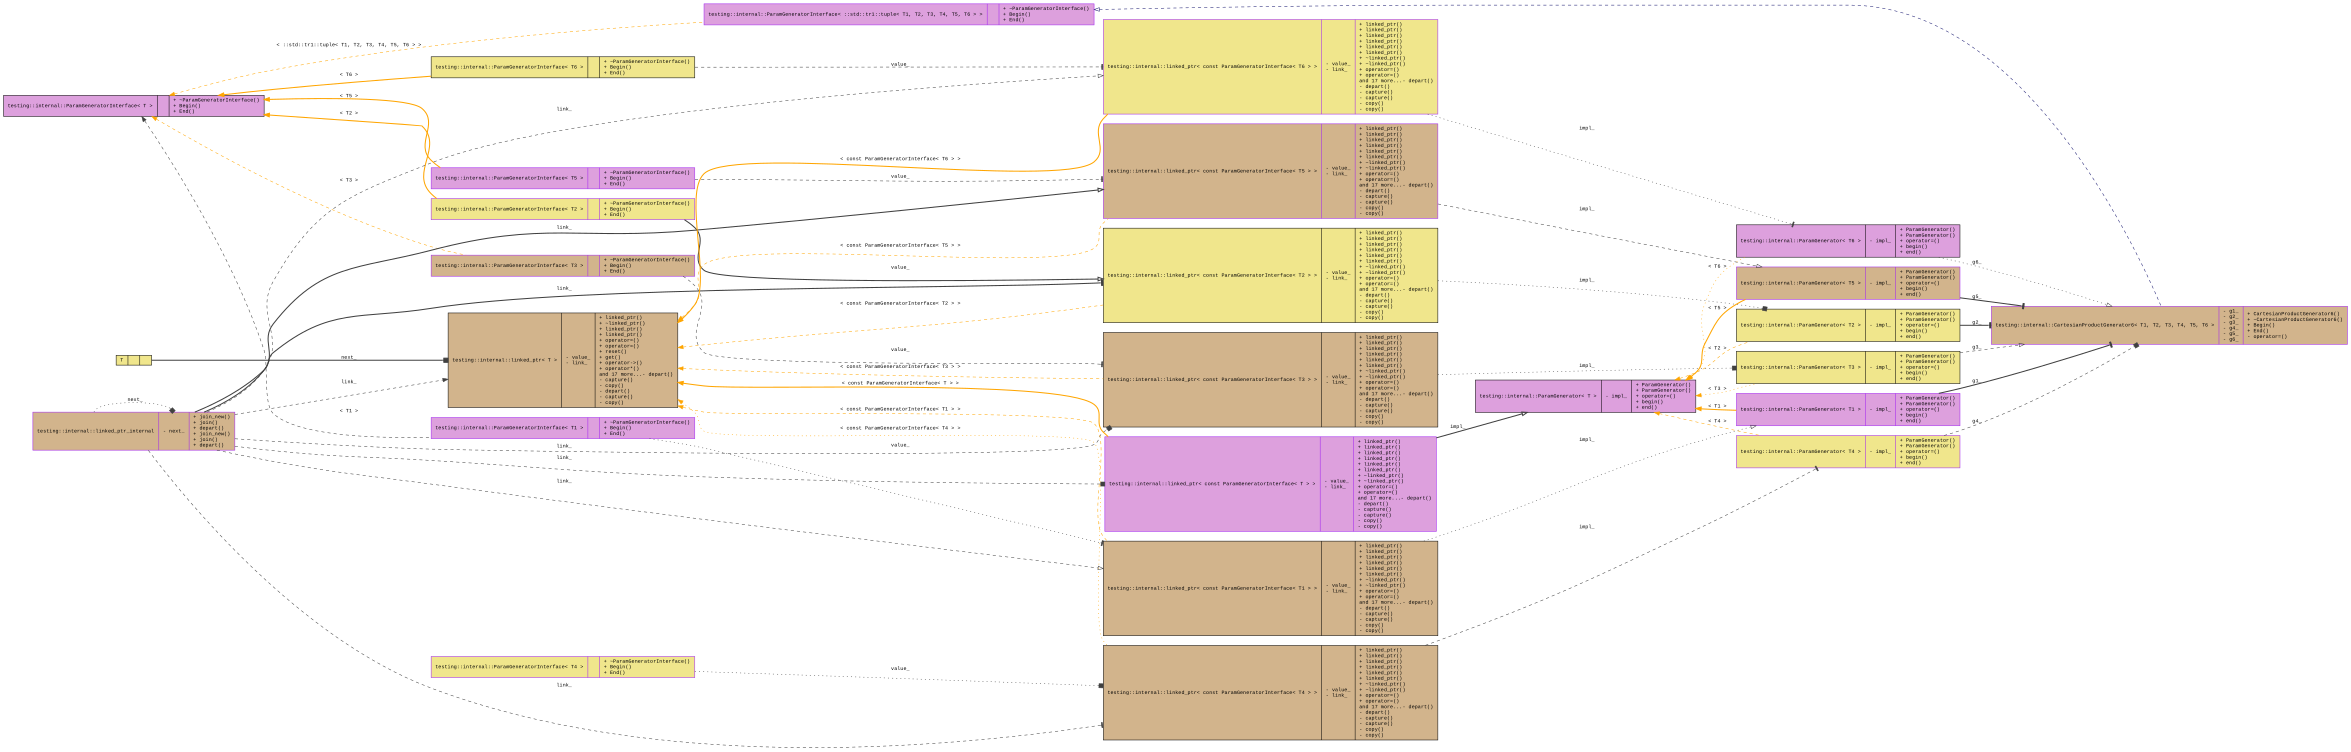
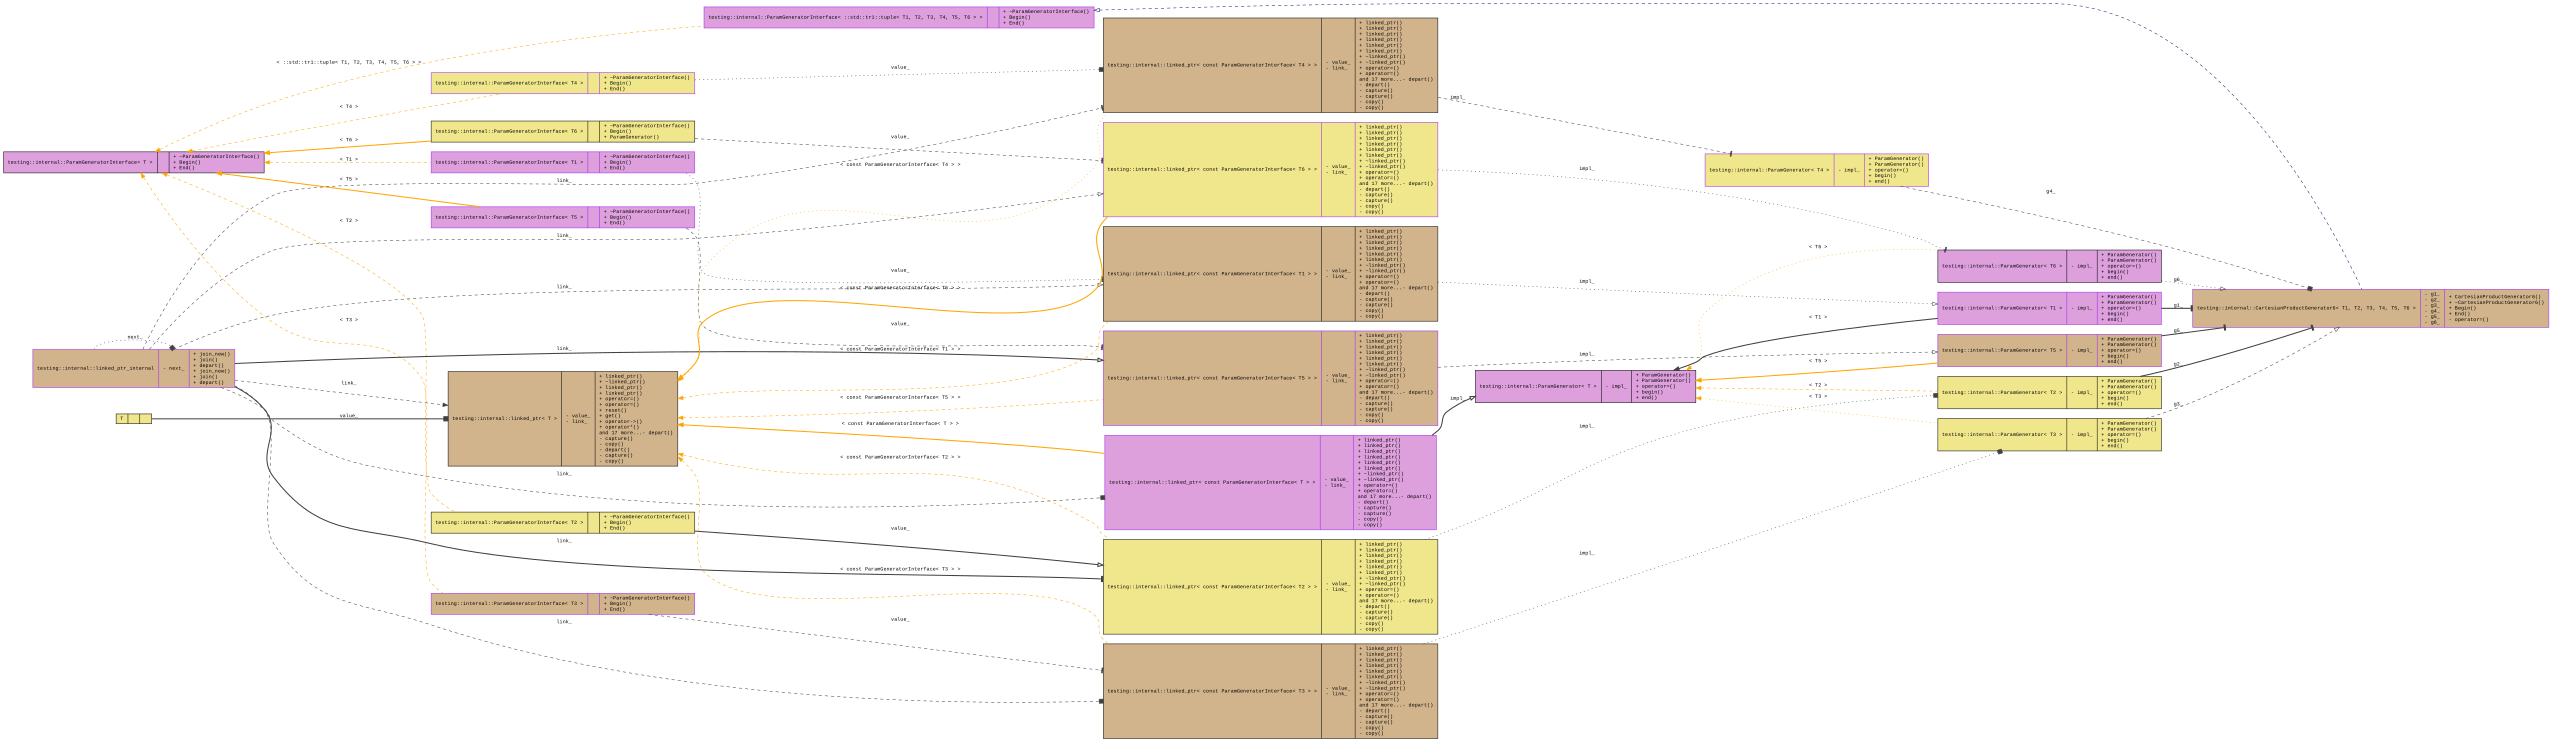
  digraph {
    fontname="Liberation Mono"
    rankdir=LR
    node [color=purple fillcolor=tan fontname="Liberation Mono" fontsize=10 shape=record style=filled]
    edge [color=grey25 fontname="Liberation Mono" fontsize=10 labelfontname=Helvetica labelfontsize=10 style=dashed]
    n1 [fontcolor=black height=0.2 label="{testing::internal::CartesianProductGenerator6\< T1, T2, T3, T4, T5, T6 \>\n|- g1_\l- g2_\l- g3_\l- g4_\l- g5_\l- g6_\l|+ CartesianProductGenerator6()\l+ ~CartesianProductGenerator6()\l+ Begin()\l+ End()\l- operator=()\l}" width=0.4]
    n2 [fillcolor=plum height=0.2 label="{testing::internal::ParamGeneratorInterface\< ::std::tr1::tuple\< T1, T2, T3, T4, T5, T6 \> \>\n||+ ~ParamGeneratorInterface()\l+ Begin()\l+ End()\l}" width=0.4]
    n3 [color=black fillcolor=plum height=0.2 label="{testing::internal::ParamGeneratorInterface\< T \>\n||+ ~ParamGeneratorInterface()\l+ Begin()\l+ End()\l}" width=0.4]
-   n4 [fillcolor=khaki height=0.2 label="{testing::internal::ParamGeneratorInterface\< T2 \>\n||+ ~ParamGeneratorInterface()\l+ Begin()\l+ End()\l}" width=0.4]
-   n5 [color=black fillcolor=khaki height=0.2 label="{testing::internal::ParamGeneratorInterface\< T6 \>\n||+ ~ParamGeneratorInterface()\l+ Begin()\l+ End()\l}" width=0.4]
+   n4 [color=black fillcolor=khaki height=0.2 label="{testing::internal::ParamGeneratorInterface\< T2 \>\n||+ ~ParamGeneratorInterface()\l+ Begin()\l+ End()\l}" width=0.4]
+   n5 [color=black fillcolor=khaki height=0.2 label="{testing::internal::ParamGeneratorInterface\< T6 \>\n||+ ~ParamGeneratorInterface()\l+ Begin()\l+ ParamGenerator()\l}" width=0.4]
    n6 [fillcolor=plum height=0.2 label="{testing::internal::ParamGeneratorInterface\< T1 \>\n||+ ~ParamGeneratorInterface()\l+ Begin()\l+ End()\l}" width=0.4]
    n7 [fillcolor=plum height=0.2 label="{testing::internal::ParamGeneratorInterface\< T5 \>\n||+ ~ParamGeneratorInterface()\l+ Begin()\l+ End()\l}" width=0.4]
    n8 [fillcolor=khaki height=0.2 label="{testing::internal::ParamGeneratorInterface\< T4 \>\n||+ ~ParamGeneratorInterface()\l+ Begin()\l+ End()\l}" width=0.4]
    n9 [height=0.2 label="{testing::internal::ParamGeneratorInterface\< T3 \>\n||+ ~ParamGeneratorInterface()\l+ Begin()\l+ End()\l}" width=0.4]
    n10 [color=black fillcolor=khaki height=0.2 label="{testing::internal::linked_ptr\< const ParamGeneratorInterface\< T2 \> \>\n|- value_\l- link_\l|+ linked_ptr()\l+ linked_ptr()\l+ linked_ptr()\l+ linked_ptr()\l+ linked_ptr()\l+ linked_ptr()\l+ ~linked_ptr()\l+ ~linked_ptr()\l+ operator=()\l+ operator=()\land 17 more...- depart()\l- depart()\l- capture()\l- capture()\l- copy()\l- copy()\l}" width=0.4]
    n11 [fillcolor=khaki height=0.2 label="{testing::internal::linked_ptr\< const ParamGeneratorInterface\< T6 \> \>\n|- value_\l- link_\l|+ linked_ptr()\l+ linked_ptr()\l+ linked_ptr()\l+ linked_ptr()\l+ linked_ptr()\l+ linked_ptr()\l+ ~linked_ptr()\l+ ~linked_ptr()\l+ operator=()\l+ operator=()\land 17 more...- depart()\l- depart()\l- capture()\l- capture()\l- copy()\l- copy()\l}" width=0.4]
    n12 [color=black height=0.2 label="{testing::internal::linked_ptr\< const ParamGeneratorInterface\< T1 \> \>\n|- value_\l- link_\l|+ linked_ptr()\l+ linked_ptr()\l+ linked_ptr()\l+ linked_ptr()\l+ linked_ptr()\l+ linked_ptr()\l+ ~linked_ptr()\l+ ~linked_ptr()\l+ operator=()\l+ operator=()\land 17 more...- depart()\l- depart()\l- capture()\l- capture()\l- copy()\l- copy()\l}" width=0.4]
    n13 [height=0.2 label="{testing::internal::linked_ptr\< const ParamGeneratorInterface\< T5 \> \>\n|- value_\l- link_\l|+ linked_ptr()\l+ linked_ptr()\l+ linked_ptr()\l+ linked_ptr()\l+ linked_ptr()\l+ linked_ptr()\l+ ~linked_ptr()\l+ ~linked_ptr()\l+ operator=()\l+ operator=()\land 17 more...- depart()\l- depart()\l- capture()\l- capture()\l- copy()\l- copy()\l}" width=0.4]
    n14 [color=black height=0.2 label="{testing::internal::linked_ptr\< const ParamGeneratorInterface\< T4 \> \>\n|- value_\l- link_\l|+ linked_ptr()\l+ linked_ptr()\l+ linked_ptr()\l+ linked_ptr()\l+ linked_ptr()\l+ linked_ptr()\l+ ~linked_ptr()\l+ ~linked_ptr()\l+ operator=()\l+ operator=()\land 17 more...- depart()\l- depart()\l- capture()\l- capture()\l- copy()\l- copy()\l}" width=0.4]
    n15 [color=black height=0.2 label="{testing::internal::linked_ptr\< const ParamGeneratorInterface\< T3 \> \>\n|- value_\l- link_\l|+ linked_ptr()\l+ linked_ptr()\l+ linked_ptr()\l+ linked_ptr()\l+ linked_ptr()\l+ linked_ptr()\l+ ~linked_ptr()\l+ ~linked_ptr()\l+ operator=()\l+ operator=()\land 17 more...- depart()\l- depart()\l- capture()\l- capture()\l- copy()\l- copy()\l}" width=0.4]
    n16 [color=black fillcolor=khaki height=0.2 label="{testing::internal::ParamGenerator\< T2 \>\n|- impl_\l|+ ParamGenerator()\l+ ParamGenerator()\l+ operator=()\l+ begin()\l+ end()\l}" width=0.4]
    n17 [height=0.2 label="{testing::internal::linked_ptr_internal\n|- next_\l|+ join_new()\l+ join()\l+ depart()\l+ join_new()\l+ join()\l+ depart()\l}" width=0.4]
    n18 [color=black height=0.2 label="{testing::internal::linked_ptr\< T \>\n|- value_\l- link_\l|+ linked_ptr()\l+ ~linked_ptr()\l+ linked_ptr()\l+ linked_ptr()\l+ operator=()\l+ operator=()\l+ reset()\l+ get()\l+ operator-\>()\l+ operator*()\land 17 more...- depart()\l- capture()\l- copy()\l- depart()\l- capture()\l- copy()\l}" width=0.4]
    n19 [fillcolor=plum height=0.2 label="{testing::internal::linked_ptr\< const ParamGeneratorInterface\< T \> \>\n|- value_\l- link_\l|+ linked_ptr()\l+ linked_ptr()\l+ linked_ptr()\l+ linked_ptr()\l+ linked_ptr()\l+ linked_ptr()\l+ ~linked_ptr()\l+ ~linked_ptr()\l+ operator=()\l+ operator=()\land 17 more...- depart()\l- depart()\l- capture()\l- capture()\l- copy()\l- copy()\l}" width=0.4]
    n20 [color=black fillcolor=plum height=0.2 label="{testing::internal::ParamGenerator\< T \>\n|- impl_\l|+ ParamGenerator()\l+ ParamGenerator()\l+ operator=()\l+ begin()\l+ end()\l}" width=0.4]
    n21 [color=black fillcolor=plum height=0.2 label="{testing::internal::ParamGenerator\< T6 \>\n|- impl_\l|+ ParamGenerator()\l+ ParamGenerator()\l+ operator=()\l+ begin()\l+ end()\l}" width=0.4]
    n22 [fillcolor=plum height=0.2 label="{testing::internal::ParamGenerator\< T1 \>\n|- impl_\l|+ ParamGenerator()\l+ ParamGenerator()\l+ operator=()\l+ begin()\l+ end()\l}" width=0.4]
    n23 [height=0.2 label="{testing::internal::ParamGenerator\< T5 \>\n|- impl_\l|+ ParamGenerator()\l+ ParamGenerator()\l+ operator=()\l+ begin()\l+ end()\l}" width=0.4]
    n24 [fillcolor=khaki height=0.2 label="{testing::internal::ParamGenerator\< T4 \>\n|- impl_\l|+ ParamGenerator()\l+ ParamGenerator()\l+ operator=()\l+ begin()\l+ end()\l}" width=0.4]
    n25 [color=black fillcolor=khaki height=0.2 label="{testing::internal::ParamGenerator\< T3 \>\n|- impl_\l|+ ParamGenerator()\l+ ParamGenerator()\l+ operator=()\l+ begin()\l+ end()\l}" width=0.4]
    n26 [color=black fillcolor=khaki height=0.2 label="{T\n||}" width=0.4]
    n2 -> n1 [arrowtail=onormal color=midnightblue dir=back]
    n3 -> n2 [color=orange dir=back label=" \< ::std::tr1::tuple\< T1, T2, T3, T4, T5, T6 \> \>"]
-   n3 -> n4 [color=orange dir=back label=" \< T2 \>" style=bold]
+   n3 -> n4 [color=orange dir=back label=" \< T2 \>"]
    n3 -> n5 [color=orange dir=back label=" \< T6 \>" style=bold]
-   n3 -> n6 [dir=back label=" \< T1 \>"]
+   n3 -> n6 [color=orange dir=back label=" \< T1 \>"]
    n3 -> n7 [color=orange dir=back label=" \< T5 \>" style=bold]
+   n3 -> n8 [color=orange dir=back label=" \< T4 \>"]
    n3 -> n9 [color=orange dir=back label=" \< T3 \>"]
    n4 -> n10 [arrowhead=onormal label=" value_" style=bold]
    n5 -> n11 [arrowhead=tee label=" value_"]
    n6 -> n12 [arrowhead=tee label=" value_" style=dotted]
    n7 -> n13 [arrowhead=tee label=" value_"]
    n8 -> n14 [arrowhead=box label=" value_" style=dotted]
    n9 -> n15 [arrowhead=tee label=" value_"]
    n10 -> n16 [arrowhead=box label=" impl_" style=dotted]
    n11 -> n21 [arrowhead=tee label=" impl_" style=dotted]
    n12 -> n22 [arrowhead=onormal label=" impl_" style=dotted]
    n13 -> n23 [arrowhead=onormal label=" impl_"]
    n14 -> n24 [arrowhead=tee label=" impl_"]
    n15 -> n25 [arrowhead=box label=" impl_" style=dotted]
    n16 -> n1 [arrowhead=tee label=" g2_" style=bold]
    n17 -> n10 [arrowhead=tee label=" link_" style=bold]
    n17 -> n11 [arrowhead=onormal label=" link_"]
    n17 -> n12 [arrowhead=onormal label=" link_"]
    n17 -> n13 [arrowhead=onormal label=" link_" style=bold]
    n17 -> n14 [arrowhead=tee label=" link_"]
    n17 -> n15 [arrowhead=box label=" link_"]
    n17 -> n17 [arrowhead=box label=" next_" style=dotted]
    n17 -> n18 [arrowhead=normal label=" link_"]
    n17 -> n19 [arrowhead=box label=" link_"]
    n18 -> n10 [color=orange dir=back label=" \< const ParamGeneratorInterface\< T2 \> \>"]
    n18 -> n11 [color=orange dir=back label=" \< const ParamGeneratorInterface\< T6 \> \>" style=bold]
    n18 -> n12 [color=orange dir=back label=" \< const ParamGeneratorInterface\< T1 \> \>"]
    n18 -> n13 [color=orange dir=back label=" \< const ParamGeneratorInterface\< T5 \> \>"]
    n18 -> n14 [color=orange dir=back label=" \< const ParamGeneratorInterface\< T4 \> \>" style=dotted]
    n18 -> n15 [color=orange dir=back label=" \< const ParamGeneratorInterface\< T3 \> \>"]
    n18 -> n19 [color=orange dir=back label=" \< const ParamGeneratorInterface\< T \> \>" style=bold]
    n19 -> n20 [arrowhead=onormal label=" impl_" style=bold]
    n20 -> n16 [color=orange dir=back label=" \< T2 \>"]
    n20 -> n21 [color=orange dir=back label=" \< T6 \>" style=dotted]
-   n20 -> n22 [color=orange dir=back label=" \< T1 \>" style=bold]
+   n20 -> n22 [dir=back label=" \< T1 \>" style=bold]
    n20 -> n23 [color=orange dir=back label=" \< T5 \>" style=bold]
-   n20 -> n24 [color=orange dir=back label=" \< T4 \>"]
    n20 -> n25 [color=orange dir=back label=" \< T3 \>" style=dotted]
    n21 -> n1 [arrowhead=onormal label=" g6_" style=dotted]
    n22 -> n1 [arrowhead=tee label=" g1_" style=bold]
    n23 -> n1 [arrowhead=tee label=" g5_" style=bold]
    n24 -> n1 [arrowhead=box label=" g4_"]
    n25 -> n1 [arrowhead=onormal label=" g3_"]
-   n26 -> n18 [arrowhead=box label=" next_" style=bold]
+   n26 -> n18 [arrowhead=box label=" value_" style=bold]
  }
